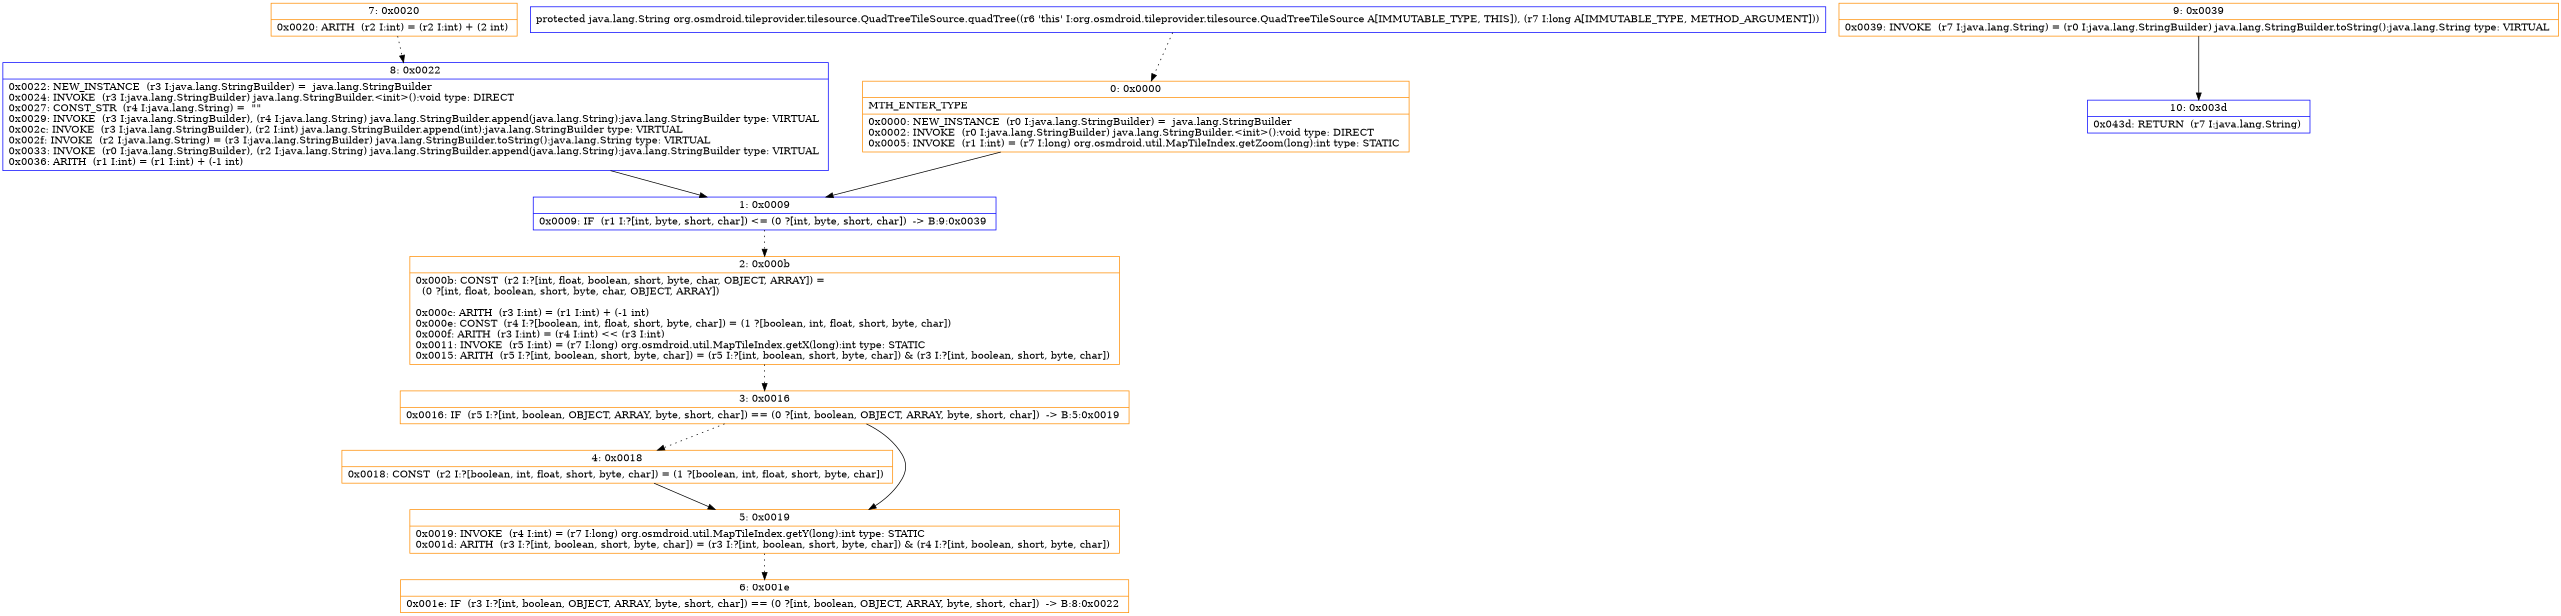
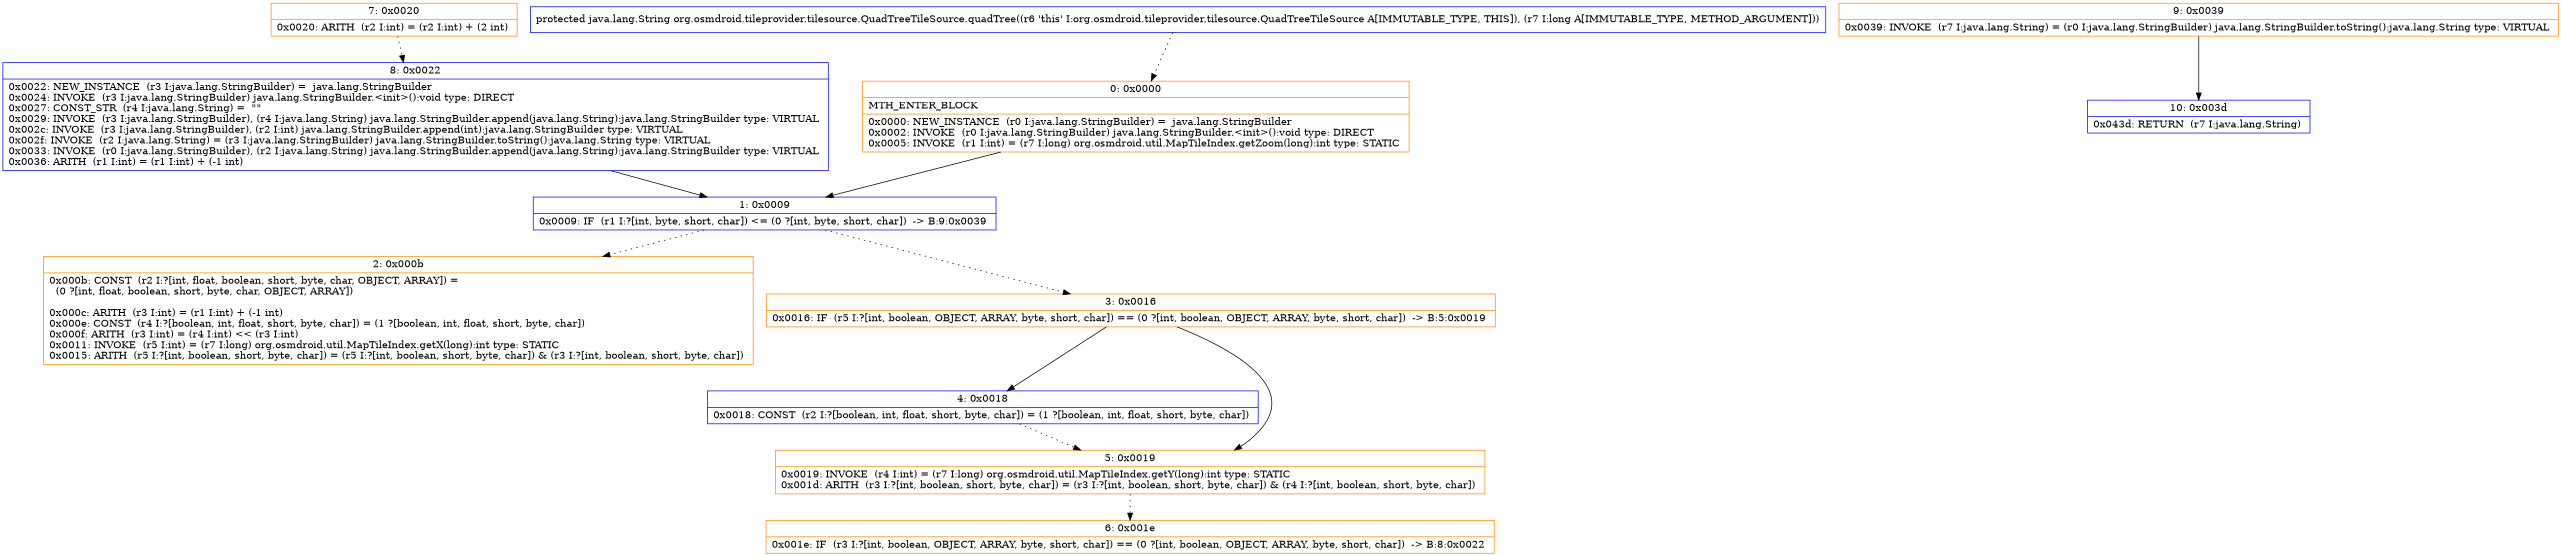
  digraph {
    node [color=darkorange shape=record]
    edge [style=solid]
-   n1 [label="{0\:\ 0x0000|MTH_ENTER_TYPE\l|0x0000: NEW_INSTANCE  (r0 I:java.lang.StringBuilder) =  java.lang.StringBuilder \l0x0002: INVOKE  (r0 I:java.lang.StringBuilder) java.lang.StringBuilder.\<init\>():void type: DIRECT \l0x0005: INVOKE  (r1 I:int) = (r7 I:long) org.osmdroid.util.MapTileIndex.getZoom(long):int type: STATIC \l}"]
+   n1 [label="{0\:\ 0x0000|MTH_ENTER_BLOCK\l|0x0000: NEW_INSTANCE  (r0 I:java.lang.StringBuilder) =  java.lang.StringBuilder \l0x0002: INVOKE  (r0 I:java.lang.StringBuilder) java.lang.StringBuilder.\<init\>():void type: DIRECT \l0x0005: INVOKE  (r1 I:int) = (r7 I:long) org.osmdroid.util.MapTileIndex.getZoom(long):int type: STATIC \l}"]
    n2 [color=blue label="{1\:\ 0x0009|0x0009: IF  (r1 I:?[int, byte, short, char]) \<= (0 ?[int, byte, short, char])  \-\> B:9:0x0039 \l}"]
    n3 [label="{2\:\ 0x000b|0x000b: CONST  (r2 I:?[int, float, boolean, short, byte, char, OBJECT, ARRAY]) = \l  (0 ?[int, float, boolean, short, byte, char, OBJECT, ARRAY])\l \l0x000c: ARITH  (r3 I:int) = (r1 I:int) + (\-1 int) \l0x000e: CONST  (r4 I:?[boolean, int, float, short, byte, char]) = (1 ?[boolean, int, float, short, byte, char]) \l0x000f: ARITH  (r3 I:int) = (r4 I:int) \<\< (r3 I:int) \l0x0011: INVOKE  (r5 I:int) = (r7 I:long) org.osmdroid.util.MapTileIndex.getX(long):int type: STATIC \l0x0015: ARITH  (r5 I:?[int, boolean, short, byte, char]) = (r5 I:?[int, boolean, short, byte, char]) & (r3 I:?[int, boolean, short, byte, char]) \l}"]
    n4 [label="{3\:\ 0x0016|0x0016: IF  (r5 I:?[int, boolean, OBJECT, ARRAY, byte, short, char]) == (0 ?[int, boolean, OBJECT, ARRAY, byte, short, char])  \-\> B:5:0x0019 \l}"]
    n5 [label="{9\:\ 0x0039|0x0039: INVOKE  (r7 I:java.lang.String) = (r0 I:java.lang.StringBuilder) java.lang.StringBuilder.toString():java.lang.String type: VIRTUAL \l}"]
    n6 [color=blue label="{10\:\ 0x003d|0x043d: RETURN  (r7 I:java.lang.String) \l}"]
-   n7 [label="{4\:\ 0x0018|0x0018: CONST  (r2 I:?[boolean, int, float, short, byte, char]) = (1 ?[boolean, int, float, short, byte, char]) \l}"]
+   n7 [color=blue label="{4\:\ 0x0018|0x0018: CONST  (r2 I:?[boolean, int, float, short, byte, char]) = (1 ?[boolean, int, float, short, byte, char]) \l}"]
    n8 [label="{5\:\ 0x0019|0x0019: INVOKE  (r4 I:int) = (r7 I:long) org.osmdroid.util.MapTileIndex.getY(long):int type: STATIC \l0x001d: ARITH  (r3 I:?[int, boolean, short, byte, char]) = (r3 I:?[int, boolean, short, byte, char]) & (r4 I:?[int, boolean, short, byte, char]) \l}"]
    n9 [label="{6\:\ 0x001e|0x001e: IF  (r3 I:?[int, boolean, OBJECT, ARRAY, byte, short, char]) == (0 ?[int, boolean, OBJECT, ARRAY, byte, short, char])  \-\> B:8:0x0022 \l}"]
    n10 [label="{7\:\ 0x0020|0x0020: ARITH  (r2 I:int) = (r2 I:int) + (2 int) \l}"]
    n11 [color=blue label="{8\:\ 0x0022|0x0022: NEW_INSTANCE  (r3 I:java.lang.StringBuilder) =  java.lang.StringBuilder \l0x0024: INVOKE  (r3 I:java.lang.StringBuilder) java.lang.StringBuilder.\<init\>():void type: DIRECT \l0x0027: CONST_STR  (r4 I:java.lang.String) =  \"\" \l0x0029: INVOKE  (r3 I:java.lang.StringBuilder), (r4 I:java.lang.String) java.lang.StringBuilder.append(java.lang.String):java.lang.StringBuilder type: VIRTUAL \l0x002c: INVOKE  (r3 I:java.lang.StringBuilder), (r2 I:int) java.lang.StringBuilder.append(int):java.lang.StringBuilder type: VIRTUAL \l0x002f: INVOKE  (r2 I:java.lang.String) = (r3 I:java.lang.StringBuilder) java.lang.StringBuilder.toString():java.lang.String type: VIRTUAL \l0x0033: INVOKE  (r0 I:java.lang.StringBuilder), (r2 I:java.lang.String) java.lang.StringBuilder.append(java.lang.String):java.lang.StringBuilder type: VIRTUAL \l0x0036: ARITH  (r1 I:int) = (r1 I:int) + (\-1 int) \l}"]
    n12 [color=blue label="{protected java.lang.String org.osmdroid.tileprovider.tilesource.QuadTreeTileSource.quadTree((r6 'this' I:org.osmdroid.tileprovider.tilesource.QuadTreeTileSource A[IMMUTABLE_TYPE, THIS]), (r7 I:long A[IMMUTABLE_TYPE, METHOD_ARGUMENT])) }"]
    n1 -> n2
    n2 -> n3 [style=dotted]
-   n3 -> n4 [style=dotted]
-   n4 -> n7 [style=dotted]
+   n2 -> n4 [style=dotted]
+   n4 -> n7
    n4 -> n8
    n5 -> n6
-   n7 -> n8
+   n7 -> n8 [style=dotted]
    n8 -> n9 [style=dotted]
    n10 -> n11 [style=dotted]
    n11 -> n2
    n12 -> n1 [style=dotted]
  }
